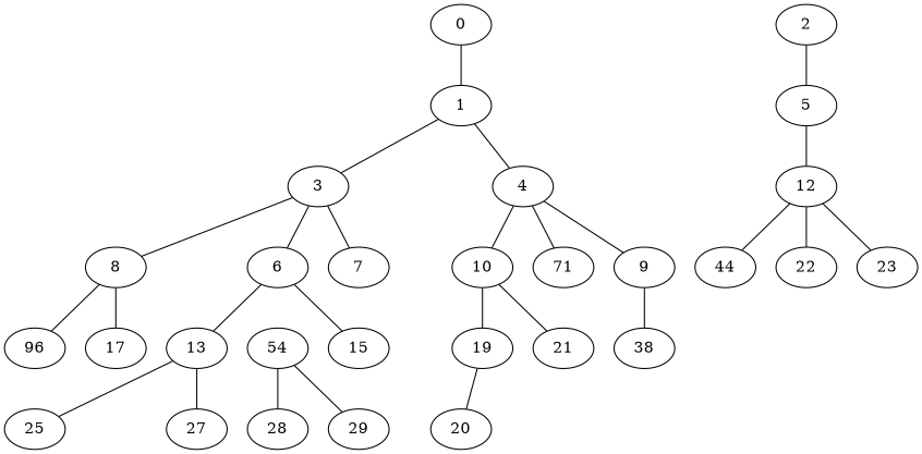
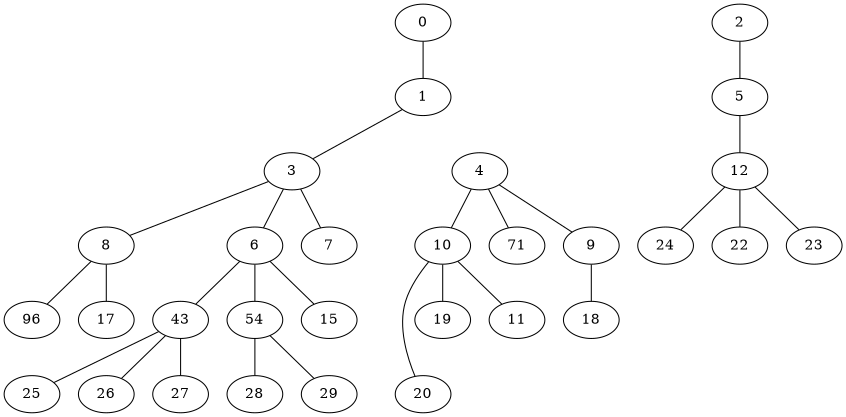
  graph {
    0
    1
    3
    4
    2
    5
    8
    6
    7
    10
    n11 [label=71]
    9
    12
    n14 [label=96]
    17
-   13
+   13 [label=43]
    n17 [label=54]
    15
    20
    19
-   21
-   18 [label=38]
-   24 [label=44]
+   21 [label=11]
+   18
+   24
    22
    23
    25
+   26
    27
    28
    29
    0 -- 1
    1 -- 3
-   1 -- 4
    3 -- 8
    3 -- 6
    3 -- 7
    4 -- 10
    4 -- n11
    4 -- 9
    2 -- 5
    5 -- 12
    8 -- n14
    8 -- 17
    6 -- 13
+   6 -- n17
    6 -- 15
-   19 -- 20
+   10 -- 20
    10 -- 19
    10 -- 21
    9 -- 18
    12 -- 24
    12 -- 22
    12 -- 23
    13 -- 25
+   13 -- 26
    13 -- 27
    n17 -- 28
    n17 -- 29
  }
